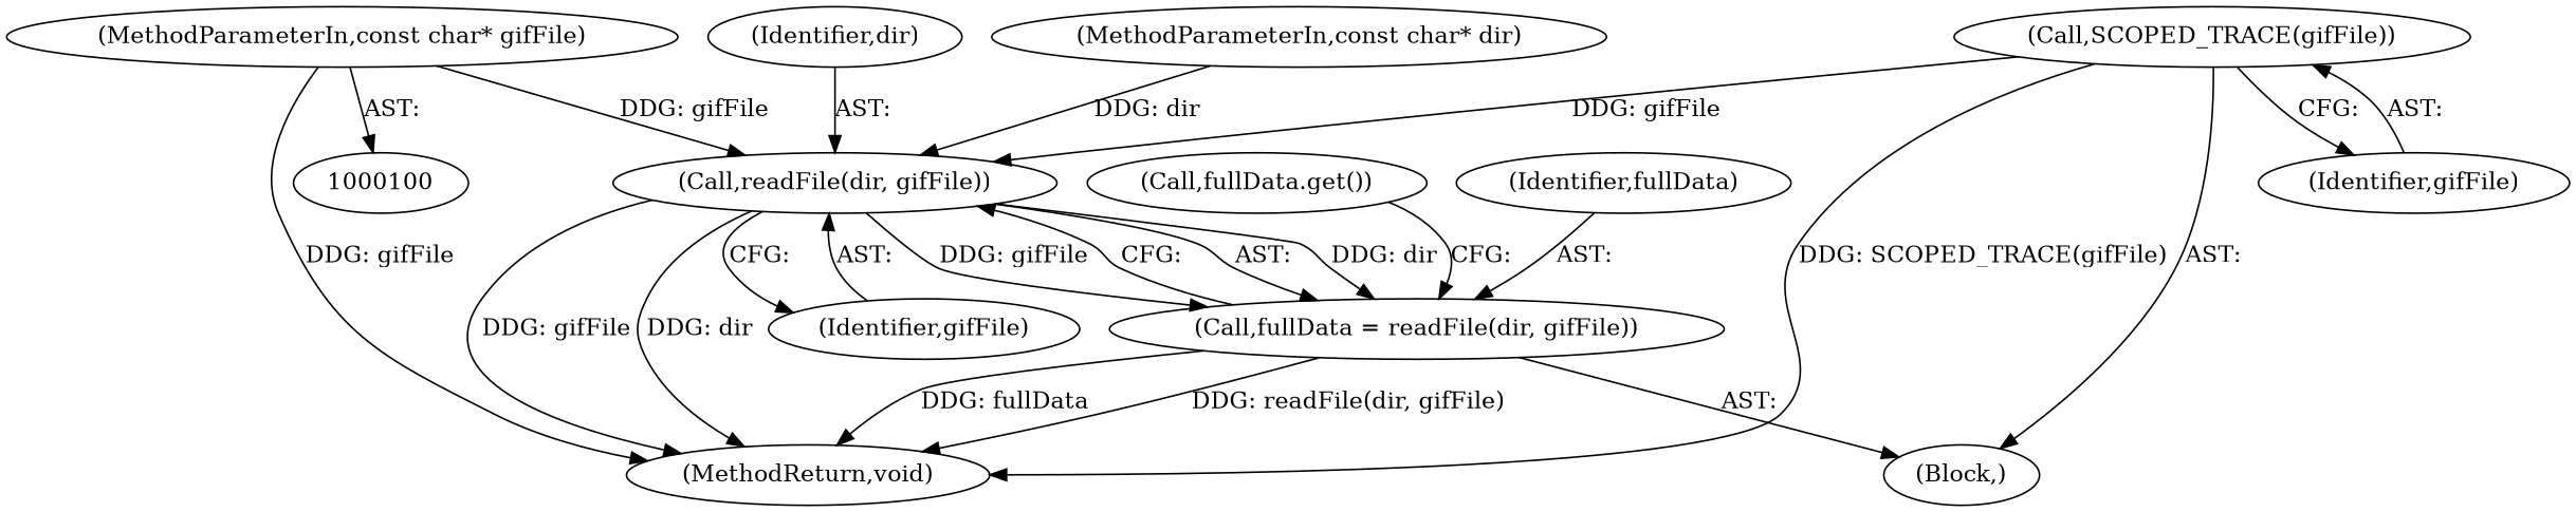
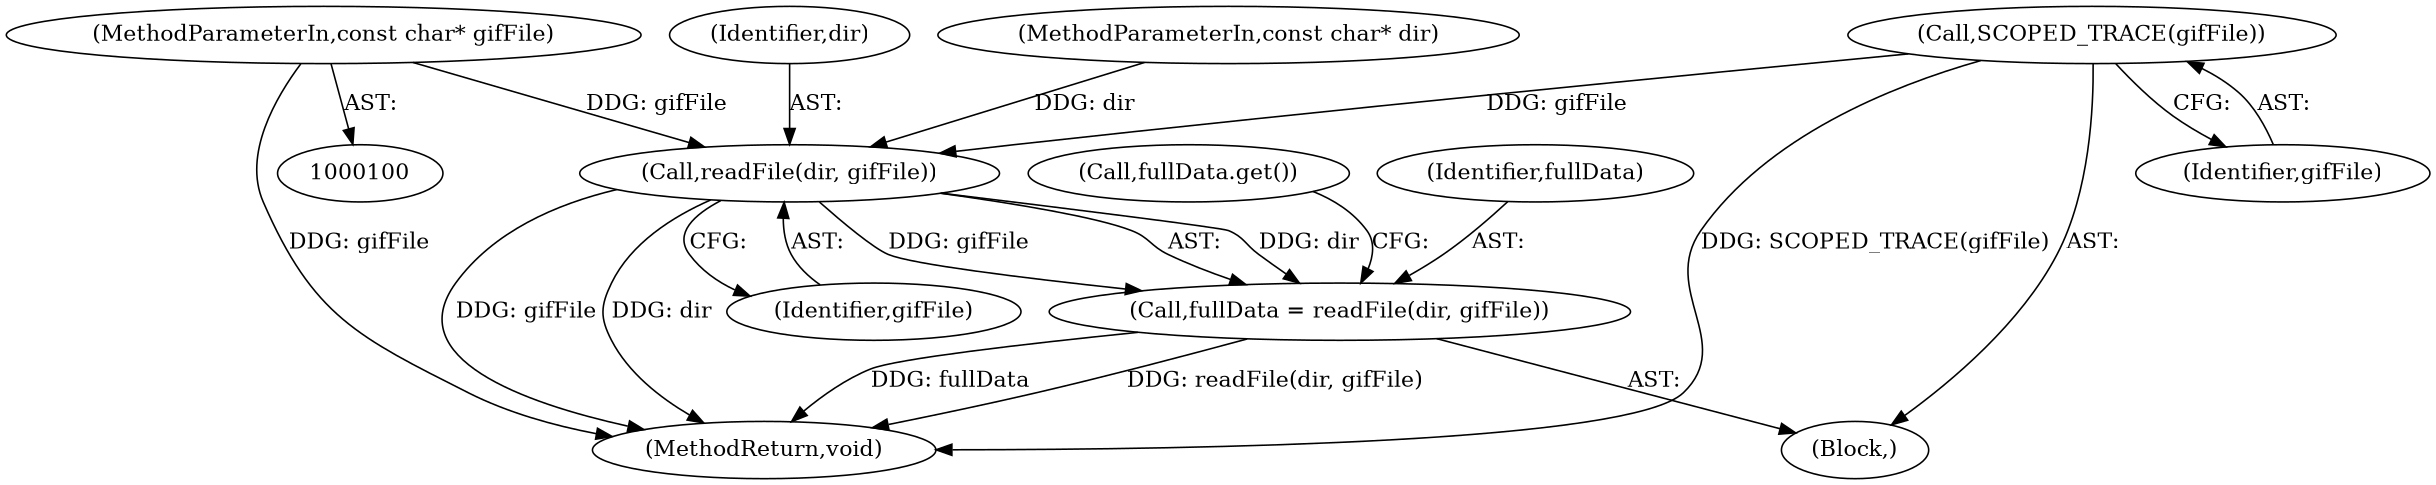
  digraph {
    n1 [label="(MethodParameterIn,const char* gifFile)"]
    n2 [label="(Call,readFile(dir, gifFile))"]
    n3 [label="(MethodReturn,void)"]
    1000100
    n5 [label="(Call,SCOPED_TRACE(gifFile))"]
    n6 [label="(Block,)"]
    n7 [label="(Identifier,gifFile)"]
    n8 [label="(Call,fullData = readFile(dir, gifFile))"]
    n9 [label="(Identifier,gifFile)"]
    n10 [label="(Call,fullData.get())"]
    n11 [label="(Identifier,dir)"]
    n12 [label="(MethodParameterIn,const char* dir)"]
    n13 [label="(Identifier,fullData)"]
    n1 -> n2 [label="DDG: gifFile"]
    n1 -> n3 [label="DDG: gifFile"]
    n1 -> 1000100 [label="AST: "]
    n2 -> n3 [label="DDG: dir"]
    n2 -> n3 [label="DDG: gifFile"]
    n2 -> n8 [label="AST: "]
    n2 -> n8 [label="DDG: dir"]
    n2 -> n8 [label="DDG: gifFile"]
    n2 -> n9 [label="CFG: "]
    n5 -> n2 [label="DDG: gifFile"]
    n5 -> n3 [label="DDG: SCOPED_TRACE(gifFile)"]
    n5 -> n6 [label="AST: "]
    n5 -> n7 [label="CFG: "]
    n7 -> n5 [label="AST: "]
-   n8 -> n2 [label="CFG: "]
    n8 -> n3 [label="DDG: readFile(dir, gifFile)"]
    n8 -> n3 [label="DDG: fullData"]
    n8 -> n6 [label="AST: "]
    n9 -> n2 [label="AST: "]
    n10 -> n8 [label="CFG: "]
    n11 -> n2 [label="AST: "]
    n12 -> n2 [label="DDG: dir"]
    n13 -> n8 [label="AST: "]
  }
